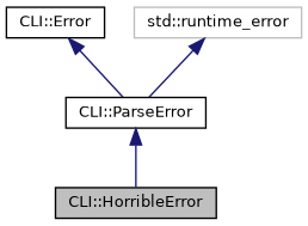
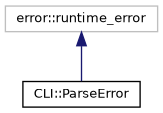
  digraph {
    node [color=black fillcolor=white fontname=Helvetica fontsize=10 shape=record style=filled]
    edge [color=midnightblue dir=back fontname=Helvetica fontsize=10 labelfontname=Helvetica labelfontsize=10 style=solid]
-   n1 [fillcolor=grey75 fontcolor=black height=0.2 label="CLI::HorribleError" width=0.4]
    n2 [height=0.2 label="CLI::ParseError" width=0.4]
-   n3 [height=0.2 label="CLI::Error" width=0.4]
-   n4 [color=grey75 height=0.2 label="std::runtime_error" width=0.4]
-   n2 -> n1
-   n3 -> n2
+   n4 [color=grey75 height=0.2 label="error::runtime_error" width=0.4]
    n4 -> n2
  }
